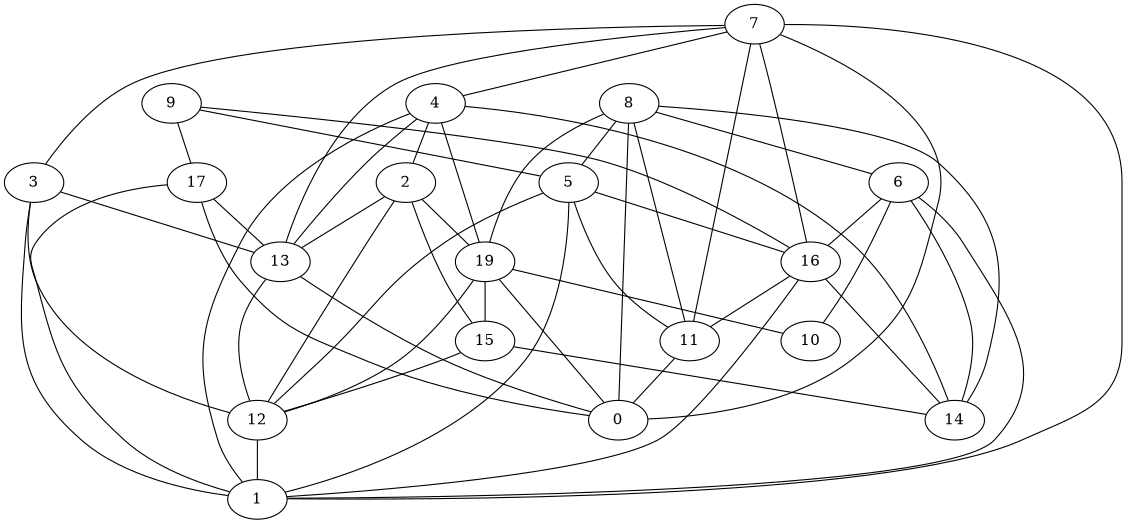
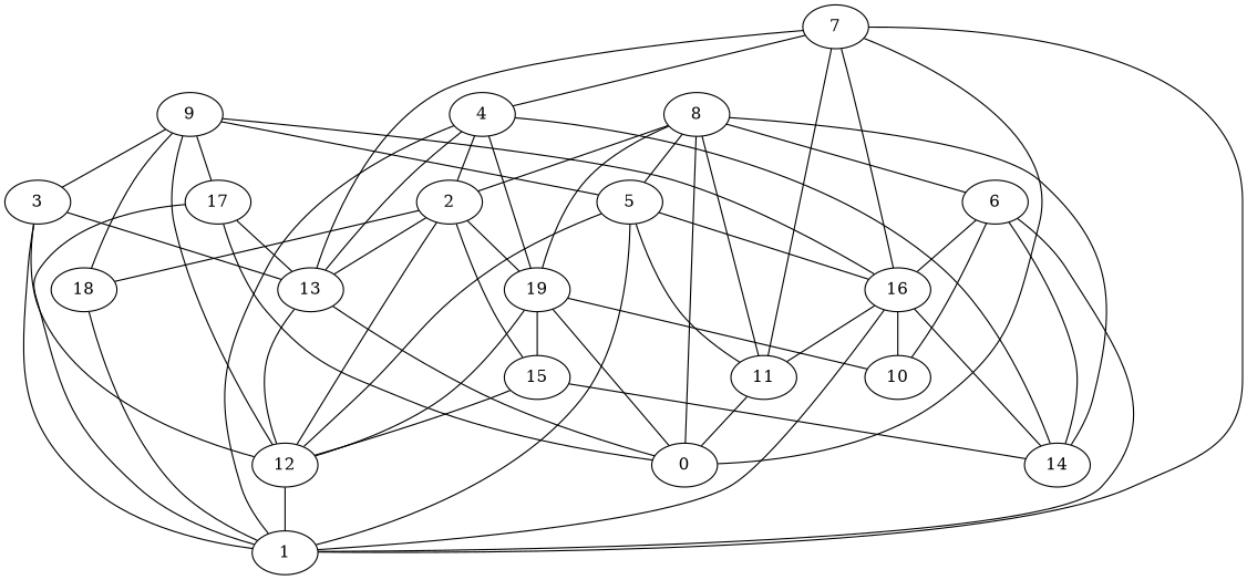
  digraph {
    edge [color=black dir=none]
    12
    1
    15
    14
    2
    19
    13
+   18
    6
    16
    10
    17
    11
    0
    5
    7
    3
    4
    8
    9
    subgraph sub_1 {
      12
      1
      15
      14
      2
      19
      13
+     18
      6
      16
      10
      17
      11
      0
      5
      7
      3
      4
      8
      9
    }
    12 -> 1
    15 -> 12
    15 -> 14
    2 -> 12
    2 -> 15
    2 -> 19
    2 -> 13
+   2 -> 18
    19 -> 12
    19 -> 15
    19 -> 10
    19 -> 0
    13 -> 12
    13 -> 0
+   18 -> 1
    6 -> 1
    6 -> 14
    6 -> 16
    6 -> 10
    16 -> 1
    16 -> 14
+   16 -> 10
    16 -> 11
    17 -> 1
    17 -> 13
    17 -> 0
    11 -> 0
    5 -> 12
    5 -> 1
    5 -> 16
    5 -> 11
    7 -> 1
    7 -> 13
    7 -> 16
    7 -> 11
    7 -> 0
-   7 -> 3
+   9 -> 3
    7 -> 4
    3 -> 12
    3 -> 1
    3 -> 13
    4 -> 1
    4 -> 14
    4 -> 2
    4 -> 19
    4 -> 13
    8 -> 14
+   8 -> 2
    8 -> 19
    8 -> 6
    8 -> 11
    8 -> 0
    8 -> 5
+   9 -> 12
+   9 -> 18
    9 -> 16
    9 -> 17
    9 -> 5
  }
